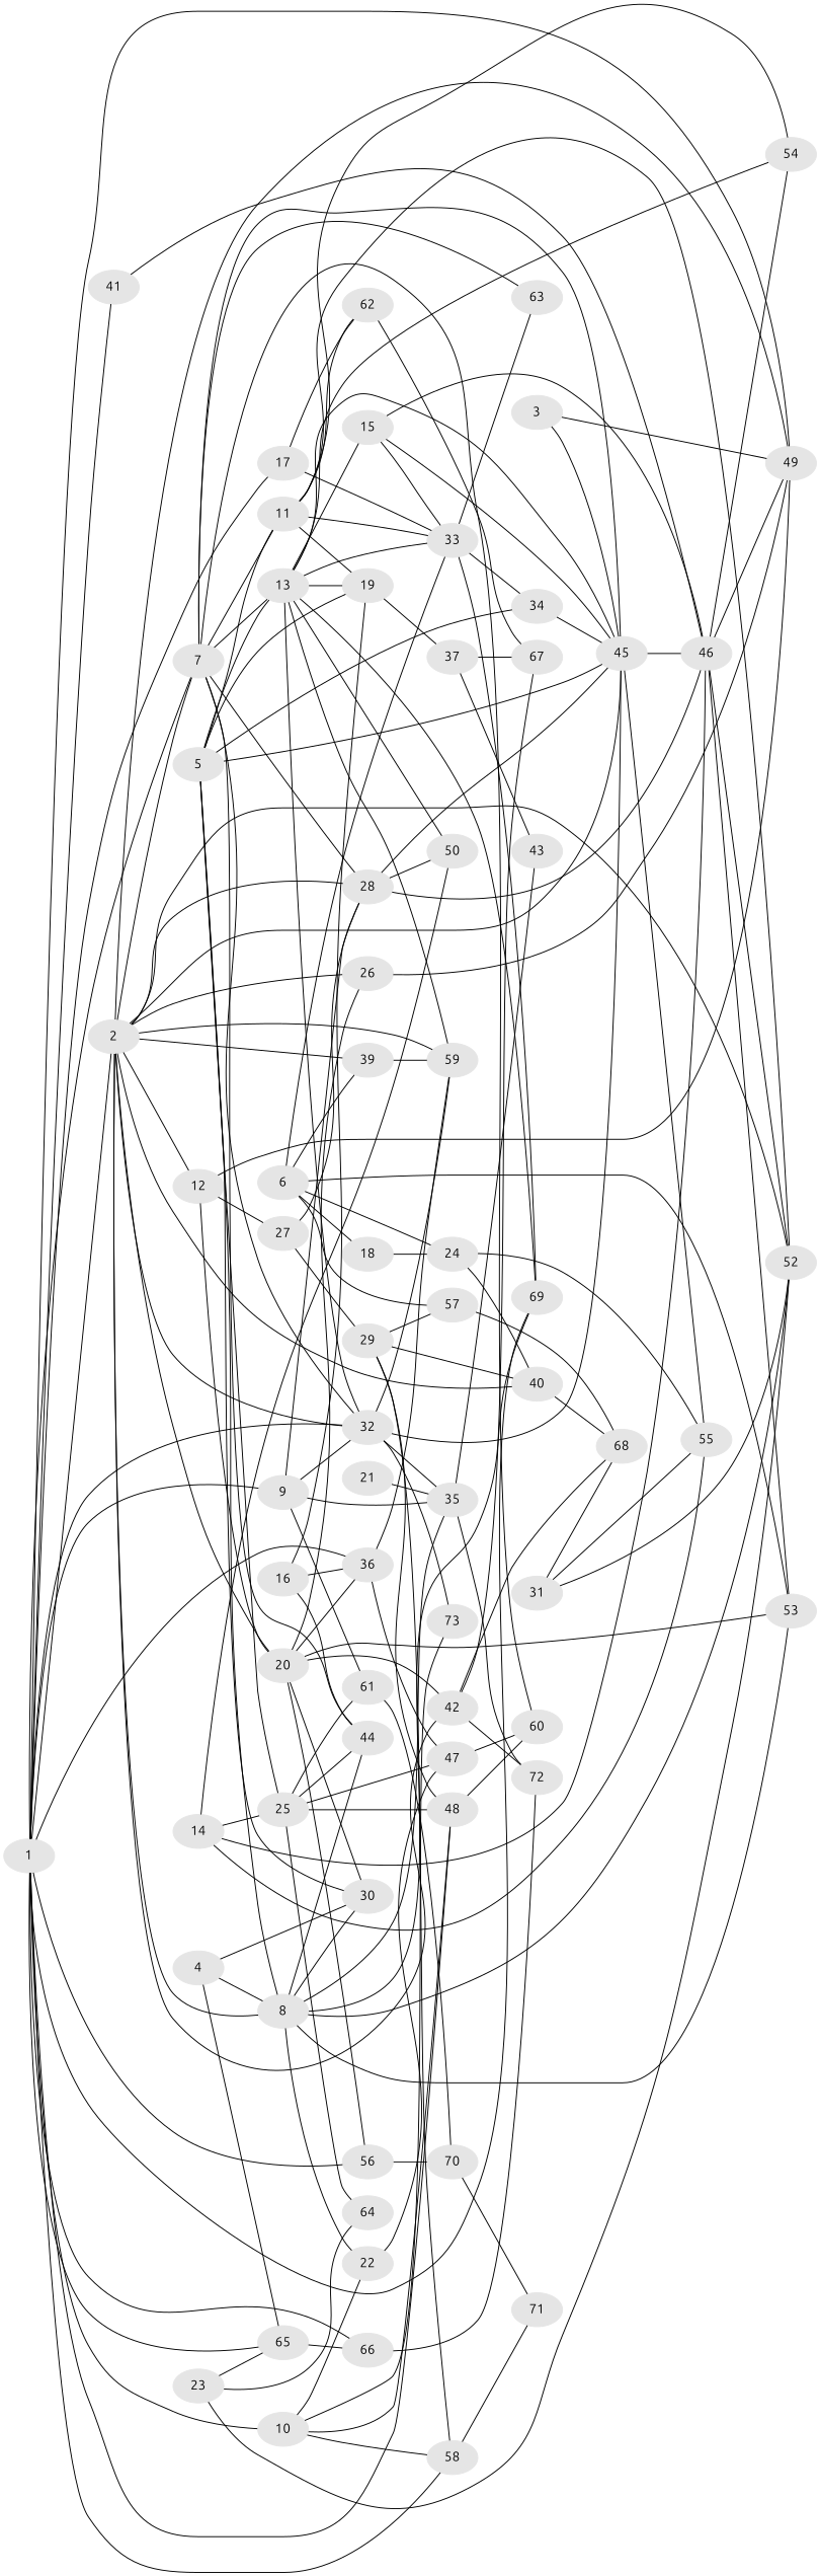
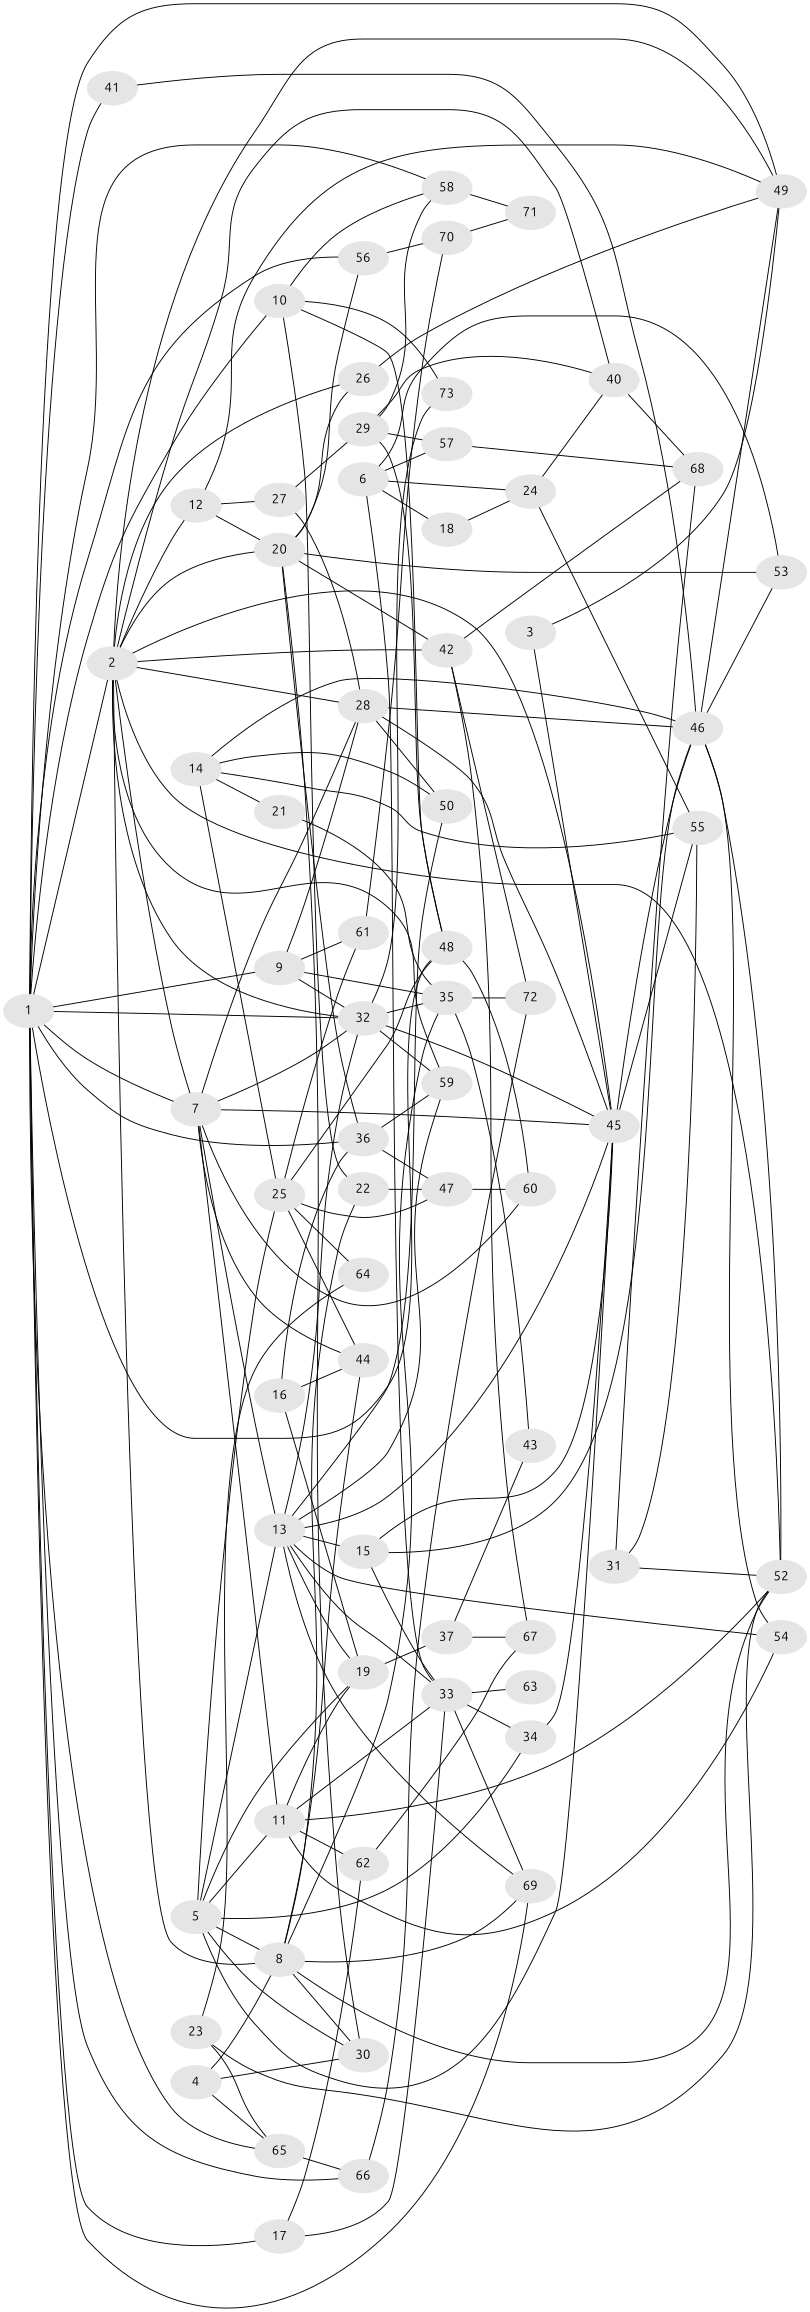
  graph {
    fontname=Ubuntu
    rankdir=LR
    node [color=gray90 fontname=Ubuntu style=filled]
    edge [fontname=Ubuntu weight=1.0]
    1
    2
    7
    9
    10
    17
    32
    36
    41
    48
    49
    56
    58
    65
    66
    69
    8
    12
    20
    26
    28
-   39
    40
    42
    45
    52
    59
    11
    13
    44
    60
    63
    35
    61
    22
    73
    33
    62
    47
    46
    70
    71
    72
    30
    53
    27
    50
    68
    67
    55
    3
    4
    5
    19
    25
    34
    54
    15
    37
    64
    6
    18
    24
    57
    43
    29
    14
    21
    16
    23
    31
    1 -- 2
    1 -- 7
    1 -- 9
    1 -- 10
    1 -- 17
    1 -- 32
    1 -- 36
    1 -- 41
    1 -- 48
    1 -- 49
    1 -- 56
    1 -- 58 [weight=2.0]
    1 -- 65
    1 -- 66
    1 -- 69
    2 -- 7
    2 -- 32
    2 -- 49
    2 -- 8
    2 -- 12
    2 -- 20
    2 -- 26
    2 -- 28 [weight=2.0]
-   2 -- 39
    2 -- 40
    2 -- 42
    2 -- 45
    2 -- 52
    2 -- 59
    7 -- 32 [weight=2.0]
    7 -- 28
    7 -- 45
    7 -- 11
    7 -- 13 [weight=2.0]
    7 -- 44
    7 -- 60
-   7 -- 63
    9 -- 32
    9 -- 28
    9 -- 35
    9 -- 61
    10 -- 48
    10 -- 58
    10 -- 22
    10 -- 73
    17 -- 33
    17 -- 62
    32 -- 45 [weight=2.0]
    32 -- 59
    32 -- 35
    32 -- 73
    36 -- 59
    36 -- 47
    41 -- 46
    48 -- 60
    56 -- 70
    58 -- 71
    65 -- 66
    66 -- 72
    8 -- 69
    8 -- 52
    8 -- 44
    8 -- 35
    8 -- 22
    8 -- 30
-   8 -- 53
    12 -- 49
    12 -- 20
    12 -- 27
    20 -- 36
    20 -- 56
    20 -- 26
    20 -- 42 [weight=2.0]
    20 -- 30
    20 -- 53
    26 -- 49
    28 -- 45
    28 -- 46
    28 -- 50
-   39 -- 59
    40 -- 68
    42 -- 72
    42 -- 68
    42 -- 67
    45 -- 46
    45 -- 55
    11 -- 52
    11 -- 33
    11 -- 62
    11 -- 19
    11 -- 54
    13 -- 32
    13 -- 69
    13 -- 45
    13 -- 59
    13 -- 33
    13 -- 50
    13 -- 19
    13 -- 54
    13 -- 15
    35 -- 72
    35 -- 43
    61 -- 70
    22 -- 47
    33 -- 69
    33 -- 63
    33 -- 34
    62 -- 67
    47 -- 60
    46 -- 49
    46 -- 52
    46 -- 53
    46 -- 54
    70 -- 71
    27 -- 28
    27 -- 29
    3 -- 49
    3 -- 45
    4 -- 65
    4 -- 8
    4 -- 30
    5 -- 8
    5 -- 45 [weight=2.0]
    5 -- 11
    5 -- 13
    5 -- 30
    5 -- 19
    5 -- 25
    5 -- 34
    19 -- 37
    25 -- 48 [weight=3.0]
    25 -- 44
    25 -- 61
    25 -- 47
    25 -- 64
    34 -- 45
    15 -- 45 [weight=3.0]
    15 -- 33
    15 -- 46
    37 -- 67
    37 -- 43
-   6 -- 39
    6 -- 33
    6 -- 53
    6 -- 18
    6 -- 24
    6 -- 57
    18 -- 24
    24 -- 40
    24 -- 55
    57 -- 68
    29 -- 48
    29 -- 58
    29 -- 40
    29 -- 57
    14 -- 46
    14 -- 50
    14 -- 55
    14 -- 25
+   14 -- 21
    21 -- 35
    16 -- 36
    16 -- 44
    16 -- 19
    23 -- 65
    23 -- 52
    23 -- 64
    31 -- 52
    31 -- 68
    31 -- 55
  }
